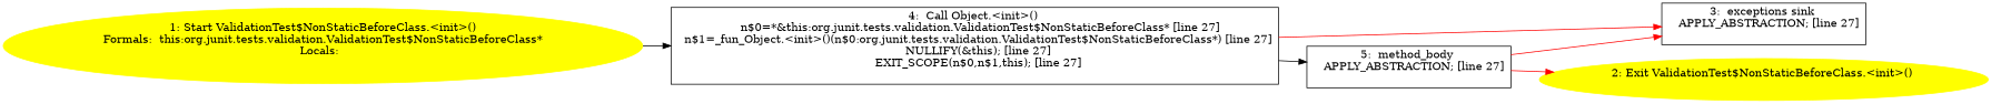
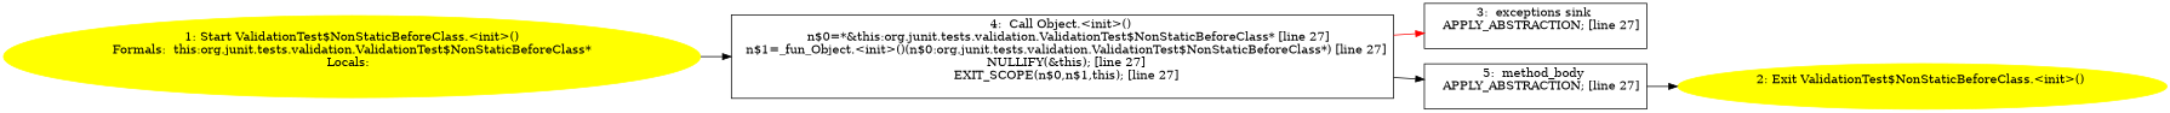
  digraph {
    rankdir=LR
    node [shape=box]
    n1 [color=yellow label="1: Start ValidationTest$NonStaticBeforeClass.<init>()\nFormals:  this:org.junit.tests.validation.ValidationTest$NonStaticBeforeClass*\nLocals:  \n  " style=filled shape=""]
    n2 [label="4:  Call Object.<init>() \n   n$0=*&this:org.junit.tests.validation.ValidationTest$NonStaticBeforeClass* [line 27]\n  n$1=_fun_Object.<init>()(n$0:org.junit.tests.validation.ValidationTest$NonStaticBeforeClass*) [line 27]\n  NULLIFY(&this); [line 27]\n  EXIT_SCOPE(n$0,n$1,this); [line 27]\n "]
    n3 [label="3:  exceptions sink \n   APPLY_ABSTRACTION; [line 27]\n "]
    n4 [label="5:  method_body \n   APPLY_ABSTRACTION; [line 27]\n "]
    n5 [color=yellow label="2: Exit ValidationTest$NonStaticBeforeClass.<init>() \n  " style=filled shape=""]
    n1 -> n2
    n2 -> n3 [color=red]
    n2 -> n4
-   n4 -> n3 [color=red]
-   n4 -> n5 [color=red]
+   n4 -> n5
  }
